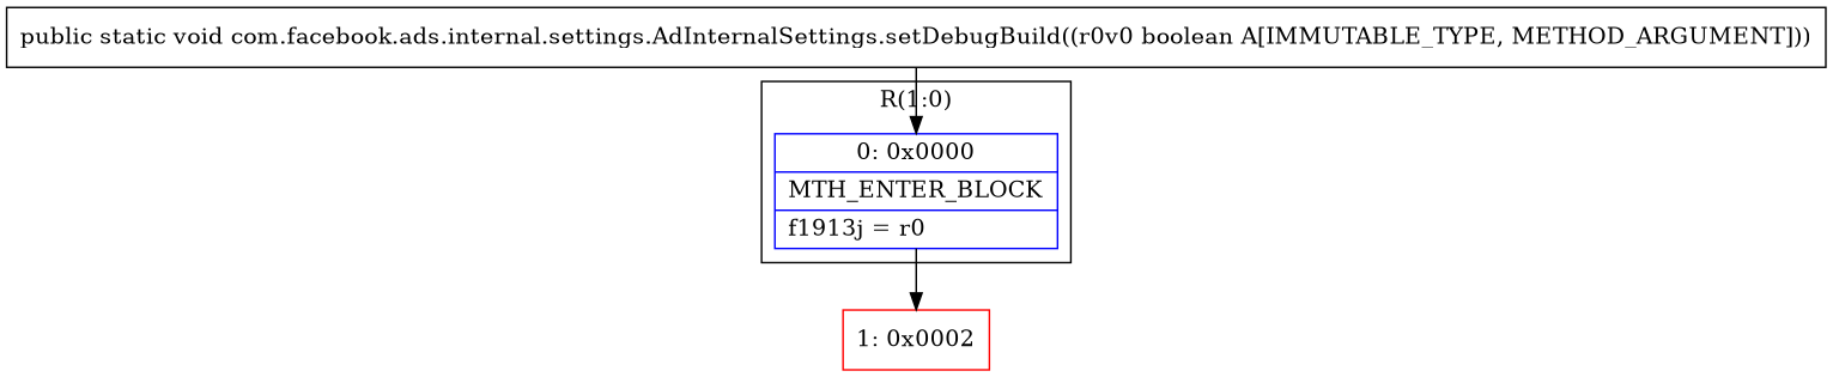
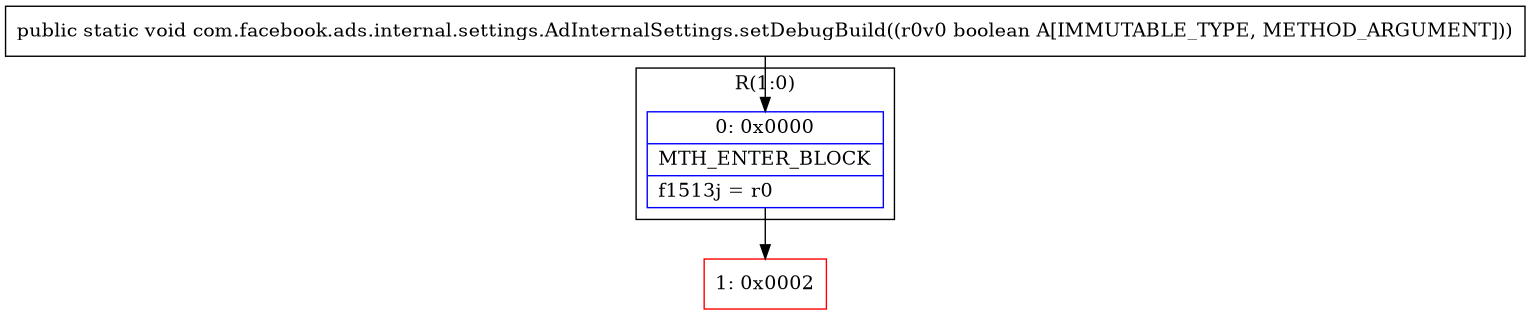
  digraph {
    node [shape=record]
-   n1 [color=blue label="{0\:\ 0x0000|MTH_ENTER_BLOCK\l|f1913j = r0\l}"]
+   n1 [color=blue label="{0\:\ 0x0000|MTH_ENTER_BLOCK\l|f1513j = r0\l}"]
    n2 [color=red label="{1\:\ 0x0002}"]
    n3 [label="{public static void com.facebook.ads.internal.settings.AdInternalSettings.setDebugBuild((r0v0 boolean A[IMMUTABLE_TYPE, METHOD_ARGUMENT])) }"]
    subgraph cluster_1 {
      label="R(1:0)"
      n1
    }
    n1 -> n2
    n3 -> n1
  }
